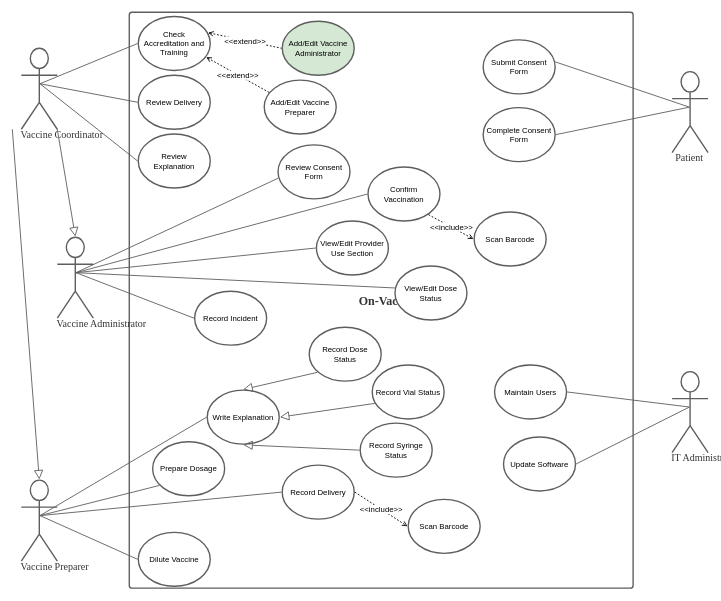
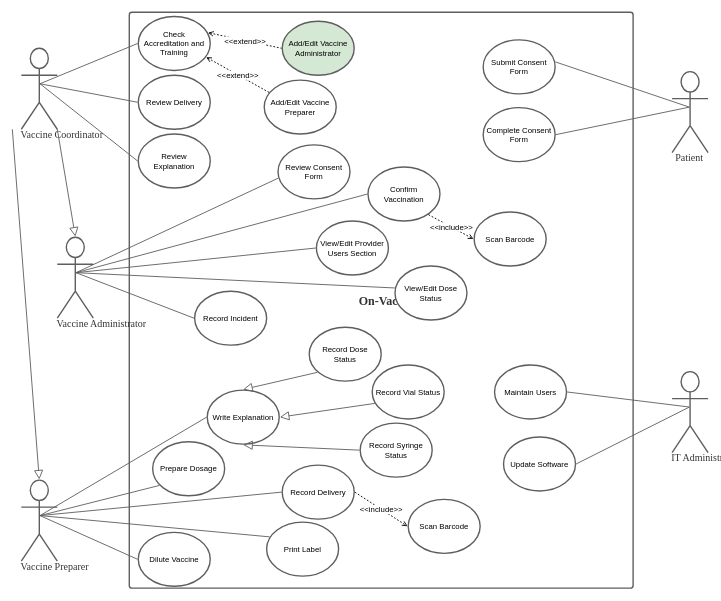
  <mxCell id="0" />
  <mxCell id="1" parent="0" />
  <mxCell id="2" value="On-Vacc" style="html=1;overflow=block;blockSpacing=1;whiteSpace=wrap;container=1;pointerEvents=0;collapsible=0;recursiveResize=0;fontSize=20;fontFamily=Liberation Serif;fontColor=#333333;fontStyle=1;spacing=0;strokeColor=#5e5e5e;strokeOpacity=100;fillOpacity=0;rounded=1;absoluteArcSize=1;arcSize=9;fillColor=#000000;strokeWidth=2.3;" vertex="1" parent="1"><mxGeometry x="215" y="20" width="840" height="960" as="geometry" /></mxCell>
  <mxCell id="3" value="Vaccine Coordinator" style="html=1;overflow=block;blockSpacing=1;shape=umlActor;labelPosition=center;verticalLabelPosition=bottom;verticalAlign=top;whiteSpace=nowrap;fontSize=16.7;fontFamily=Liberation Serif;fontColor=#333333;spacing=0;strokeColor=#5e5e5e;strokeOpacity=100;rounded=1;absoluteArcSize=1;arcSize=9;strokeWidth=2.3;" vertex="1" parent="1"><mxGeometry x="35" y="80" width="60" height="135" as="geometry" /></mxCell>
  <mxCell id="4" value="Vaccine Administrator" style="html=1;overflow=block;blockSpacing=1;shape=umlActor;labelPosition=center;verticalLabelPosition=bottom;verticalAlign=top;whiteSpace=nowrap;fontSize=16.7;fontFamily=Liberation Serif;fontColor=#333333;spacing=0;strokeColor=#5e5e5e;strokeOpacity=100;rounded=1;absoluteArcSize=1;arcSize=9;strokeWidth=2.3;" vertex="1" parent="1"><mxGeometry x="95" y="395" width="60" height="135" as="geometry" /></mxCell>
  <mxCell id="5" value="Vaccine Preparer" style="html=1;overflow=block;blockSpacing=1;shape=umlActor;labelPosition=center;verticalLabelPosition=bottom;verticalAlign=top;whiteSpace=nowrap;fontSize=16.7;fontFamily=Liberation Serif;fontColor=#333333;spacing=0;strokeColor=#5e5e5e;strokeOpacity=100;rounded=1;absoluteArcSize=1;arcSize=9;strokeWidth=2.3;" vertex="1" parent="1"><mxGeometry x="35" y="800" width="60" height="135" as="geometry" /></mxCell>
  <mxCell id="6" value="Patient" style="html=1;overflow=block;blockSpacing=1;shape=umlActor;labelPosition=center;verticalLabelPosition=bottom;verticalAlign=top;whiteSpace=nowrap;fontSize=16.7;fontFamily=Liberation Serif;fontColor=#333333;spacing=0;strokeColor=#5e5e5e;strokeOpacity=100;rounded=1;absoluteArcSize=1;arcSize=9;strokeWidth=2.3;" vertex="1" parent="1"><mxGeometry x="1120" y="119" width="60" height="135" as="geometry" /></mxCell>
  <mxCell id="7" value="IT Administrator" style="html=1;overflow=block;blockSpacing=1;shape=umlActor;labelPosition=center;verticalLabelPosition=bottom;verticalAlign=top;whiteSpace=nowrap;fontSize=16.7;fontFamily=Liberation Serif;fontColor=#333333;spacing=0;strokeColor=#5e5e5e;strokeOpacity=100;rounded=1;absoluteArcSize=1;arcSize=9;strokeWidth=2.3;" vertex="1" parent="1"><mxGeometry x="1120" y="619" width="60" height="135" as="geometry" /></mxCell>
  <mxCell id="8" value="Maintain Users" style="html=1;overflow=block;blockSpacing=1;whiteSpace=wrap;ellipse;fontSize=13;spacing=3.8;strokeColor=#5e5e5e;strokeOpacity=100;rounded=1;absoluteArcSize=1;arcSize=9;strokeWidth=2.3;" vertex="1" parent="1"><mxGeometry x="824" y="608" width="120" height="90" as="geometry" /></mxCell>
  <mxCell id="9" value="Update Software" style="html=1;overflow=block;blockSpacing=1;whiteSpace=wrap;ellipse;fontSize=13;spacing=3.8;strokeColor=#5e5e5e;strokeOpacity=100;rounded=1;absoluteArcSize=1;arcSize=9;strokeWidth=2.3;" vertex="1" parent="1"><mxGeometry x="839" y="728" width="120" height="90" as="geometry" /></mxCell>
  <mxCell id="10" value="" style="html=1;jettySize=18;whiteSpace=wrap;fontSize=13;strokeColor=#5E5E5E;strokeWidth=1.5;rounded=0;startArrow=none;endArrow=none;exitX=0.481;exitY=0.438;exitPerimeter=0;entryX=1.009;entryY=0.5;entryPerimeter=0;" edge="1" parent="1" source="7" target="8"><mxGeometry width="100" height="100" relative="1" as="geometry"><Array as="points" /></mxGeometry></mxCell>
  <mxCell id="11" value="" style="html=1;jettySize=18;whiteSpace=wrap;fontSize=13;strokeColor=#5E5E5E;strokeWidth=1.5;rounded=0;startArrow=none;endArrow=none;exitX=0.481;exitY=0.438;exitPerimeter=0;entryX=1.009;entryY=0.5;entryPerimeter=0;" edge="1" parent="1" source="7" target="9"><mxGeometry width="100" height="100" relative="1" as="geometry"><Array as="points" /></mxGeometry></mxCell>
  <mxCell id="12" value="Submit Consent Form" style="html=1;overflow=block;blockSpacing=1;whiteSpace=wrap;ellipse;fontSize=13;spacing=3.8;strokeColor=#5e5e5e;strokeOpacity=100;rounded=1;absoluteArcSize=1;arcSize=9;strokeWidth=2.3;" vertex="1" parent="1"><mxGeometry x="805" y="66" width="120" height="90" as="geometry" /></mxCell>
  <mxCell id="13" value="" style="html=1;jettySize=18;whiteSpace=wrap;fontSize=13;strokeColor=#5E5E5E;strokeWidth=1.5;rounded=0;startArrow=none;endArrow=none;exitX=0.481;exitY=0.438;exitPerimeter=0;entryX=1.001;entryY=0.407;entryPerimeter=0;" edge="1" parent="1" source="6" target="12"><mxGeometry width="100" height="100" relative="1" as="geometry"><Array as="points" /></mxGeometry></mxCell>
  <mxCell id="14" value="Add/Edit Vaccine Administrator" style="html=1;overflow=block;blockSpacing=1;whiteSpace=wrap;ellipse;fontSize=13;spacing=3.8;strokeColor=#5e5e5e;strokeOpacity=100;rounded=1;absoluteArcSize=1;arcSize=9;strokeWidth=2.3;fillColor=#d5e8d4;" vertex="1" parent="1"><mxGeometry x="470" y="35" width="120" height="90" as="geometry" /></mxCell>
  <mxCell id="15" value="Add/Edit Vaccine Preparer" style="html=1;overflow=block;blockSpacing=1;whiteSpace=wrap;ellipse;fontSize=13;spacing=3.8;strokeColor=#5e5e5e;strokeOpacity=100;rounded=1;absoluteArcSize=1;arcSize=9;strokeWidth=2.3;" vertex="1" parent="1"><mxGeometry x="440" y="133" width="120" height="90" as="geometry" /></mxCell>
  <mxCell id="16" value="Check Accreditation and Training" style="html=1;overflow=block;blockSpacing=1;whiteSpace=wrap;ellipse;fontSize=13;spacing=3.8;strokeColor=#5e5e5e;strokeOpacity=100;rounded=1;absoluteArcSize=1;arcSize=9;strokeWidth=2.3;" vertex="1" parent="1"><mxGeometry x="230" y="27" width="120" height="90" as="geometry" /></mxCell>
  <mxCell id="17" value="" style="html=1;jettySize=18;whiteSpace=wrap;fontSize=13;strokeColor=#5E5E5E;strokeWidth=1.5;rounded=0;startArrow=none;endArrow=none;exitX=0.519;exitY=0.438;exitPerimeter=0;entryX=-0.009;entryY=0.5;entryPerimeter=0;" edge="1" parent="1" source="3" target="16"><mxGeometry width="100" height="100" relative="1" as="geometry"><Array as="points" /></mxGeometry></mxCell>
  <mxCell id="18" value="" style="html=1;jettySize=18;whiteSpace=wrap;fontSize=13;strokeOpacity=100;dashed=1;fixDash=1;strokeWidth=1.5;rounded=0;startArrow=open;endArrow=none;exitX=0.969;exitY=0.3;exitPerimeter=0;entryX=-0.009;entryY=0.5;entryPerimeter=0;" edge="1" parent="1" source="16" target="14"><mxGeometry width="100" height="100" relative="1" as="geometry"><Array as="points" /></mxGeometry></mxCell>
  <mxCell id="19" value="&amp;lt;&amp;lt;extend&amp;gt;&amp;gt;" style="text;html=1;resizable=0;labelBackgroundColor=default;align=center;verticalAlign=middle;fontColor=default;fontSize=13;" vertex="1" parent="18"><mxGeometry relative="1" as="geometry" /></mxCell>
  <mxCell id="20" value="" style="html=1;jettySize=18;whiteSpace=wrap;fontSize=13;strokeOpacity=100;dashed=1;fixDash=1;strokeWidth=1.5;rounded=0;startArrow=open;endArrow=none;exitX=0.943;exitY=0.753;exitPerimeter=0;entryX=0.068;entryY=0.229;entryPerimeter=0;" edge="1" parent="1" source="16" target="15"><mxGeometry width="100" height="100" relative="1" as="geometry"><Array as="points" /></mxGeometry></mxCell>
  <mxCell id="21" value="&amp;lt;&amp;lt;extend&amp;gt;&amp;gt;" style="text;html=1;resizable=0;labelBackgroundColor=default;align=center;verticalAlign=middle;fontColor=default;fontSize=13;" vertex="1" parent="20"><mxGeometry relative="1" as="geometry" /></mxCell>
  <mxCell id="22" value="Review Delivery" style="html=1;overflow=block;blockSpacing=1;whiteSpace=wrap;ellipse;fontSize=13;spacing=3.8;strokeColor=#5e5e5e;strokeOpacity=100;rounded=1;absoluteArcSize=1;arcSize=9;strokeWidth=2.3;" vertex="1" parent="1"><mxGeometry x="230" y="125" width="120" height="90" as="geometry" /></mxCell>
  <mxCell id="23" value="" style="html=1;jettySize=18;whiteSpace=wrap;fontSize=13;strokeColor=#5E5E5E;strokeWidth=1.5;rounded=0;startArrow=none;endArrow=block;endFill=0;endSize=12;entryX=0.5;entryY=-0.008;entryPerimeter=0;" edge="1" parent="1" target="5"><mxGeometry width="100" height="100" relative="1" as="geometry"><Array as="points" /><mxPoint x="20" y="215" as="sourcePoint" /></mxGeometry></mxCell>
  <mxCell id="24" value="" style="html=1;jettySize=18;whiteSpace=wrap;fontSize=13;strokeColor=#5E5E5E;strokeWidth=1.5;rounded=0;startArrow=none;endArrow=block;endFill=0;endSize=12;entryX=0.501;entryY=-0.008;entryPerimeter=0;" edge="1" parent="1" target="4"><mxGeometry width="100" height="100" relative="1" as="geometry"><Array as="points" /><mxPoint x="95" y="215" as="sourcePoint" /></mxGeometry></mxCell>
  <mxCell id="25" value="Dilute Vaccine" style="html=1;overflow=block;blockSpacing=1;whiteSpace=wrap;ellipse;fontSize=13;spacing=3.8;strokeColor=#5e5e5e;strokeOpacity=100;rounded=1;absoluteArcSize=1;arcSize=9;strokeWidth=2.3;" vertex="1" parent="1"><mxGeometry x="230" y="887" width="120" height="90" as="geometry" /></mxCell>
  <mxCell id="26" value="Prepare Dosage" style="html=1;overflow=block;blockSpacing=1;whiteSpace=wrap;ellipse;fontSize=13;spacing=3.8;strokeColor=#5e5e5e;strokeOpacity=100;rounded=1;absoluteArcSize=1;arcSize=9;strokeWidth=2.3;" vertex="1" parent="1"><mxGeometry x="254" y="736" width="120" height="90" as="geometry" /></mxCell>
  <mxCell id="27" value="Record Delivery" style="html=1;overflow=block;blockSpacing=1;whiteSpace=wrap;ellipse;fontSize=13;spacing=3.8;strokeColor=#5e5e5e;strokeOpacity=100;rounded=1;absoluteArcSize=1;arcSize=9;strokeWidth=2.3;" vertex="1" parent="1"><mxGeometry x="470" y="775" width="120" height="90" as="geometry" /></mxCell>
  <mxCell id="28" value="Record Dose Status" style="html=1;overflow=block;blockSpacing=1;whiteSpace=wrap;ellipse;fontSize=13;spacing=3.8;strokeColor=#5e5e5e;strokeOpacity=100;rounded=1;absoluteArcSize=1;arcSize=9;strokeWidth=2.3;" vertex="1" parent="1"><mxGeometry x="515" y="545" width="120" height="90" as="geometry" /></mxCell>
  <mxCell id="29" value="Record Vial Status" style="html=1;overflow=block;blockSpacing=1;whiteSpace=wrap;ellipse;fontSize=13;spacing=3.8;strokeColor=#5e5e5e;strokeOpacity=100;rounded=1;absoluteArcSize=1;arcSize=9;strokeWidth=2.3;" vertex="1" parent="1"><mxGeometry x="620" y="608" width="120" height="90" as="geometry" /></mxCell>
  <mxCell id="30" value="Scan Barcode" style="html=1;overflow=block;blockSpacing=1;whiteSpace=wrap;ellipse;fontSize=13;spacing=3.8;strokeColor=#5e5e5e;strokeOpacity=100;rounded=1;absoluteArcSize=1;arcSize=9;strokeWidth=2.3;" vertex="1" parent="1"><mxGeometry x="680" y="832" width="120" height="90" as="geometry" /></mxCell>
+ <mxCell id="31" value="Print Label" style="html=1;overflow=block;blockSpacing=1;whiteSpace=wrap;ellipse;fontSize=13;spacing=3.8;strokeColor=#5e5e5e;strokeOpacity=100;rounded=1;absoluteArcSize=1;arcSize=9;strokeWidth=2.3;" vertex="1" parent="1"><mxGeometry x="444" y="870" width="120" height="90" as="geometry" /></mxCell>
  <mxCell id="32" value="Record Syringe Status" style="html=1;overflow=block;blockSpacing=1;whiteSpace=wrap;ellipse;fontSize=13;spacing=3.8;strokeColor=#5e5e5e;strokeOpacity=100;rounded=1;absoluteArcSize=1;arcSize=9;strokeWidth=2.3;" vertex="1" parent="1"><mxGeometry x="600" y="705" width="120" height="90" as="geometry" /></mxCell>
  <mxCell id="33" value="" style="html=1;jettySize=18;whiteSpace=wrap;fontSize=13;strokeColor=#5E5E5E;strokeWidth=1.5;rounded=0;startArrow=none;endArrow=none;exitX=0.519;exitY=0.438;exitPerimeter=0;entryX=-0.009;entryY=0.5;entryPerimeter=0;" edge="1" parent="1" source="5" target="27"><mxGeometry width="100" height="100" relative="1" as="geometry"><Array as="points" /></mxGeometry></mxCell>
  <mxCell id="34" value="" style="html=1;jettySize=18;whiteSpace=wrap;fontSize=13;strokeColor=#5E5E5E;strokeWidth=1.5;rounded=0;startArrow=none;endArrow=none;exitX=0.519;exitY=0.438;exitPerimeter=0;entryX=0.094;entryY=0.809;entryPerimeter=0;" edge="1" parent="1" source="5" target="26"><mxGeometry width="100" height="100" relative="1" as="geometry"><Array as="points" /></mxGeometry></mxCell>
  <mxCell id="35" value="" style="html=1;jettySize=18;whiteSpace=wrap;fontSize=13;strokeColor=#5E5E5E;strokeWidth=1.5;rounded=0;startArrow=none;endArrow=none;exitX=0.519;exitY=0.438;exitPerimeter=0;entryX=-0.009;entryY=0.5;entryPerimeter=0;" edge="1" parent="1" source="5" target="25"><mxGeometry width="100" height="100" relative="1" as="geometry"><Array as="points" /></mxGeometry></mxCell>
  <mxCell id="36" value="Write Explanation" style="html=1;overflow=block;blockSpacing=1;whiteSpace=wrap;ellipse;fontSize=13;spacing=3.8;strokeColor=#5e5e5e;strokeOpacity=100;rounded=1;absoluteArcSize=1;arcSize=9;strokeWidth=2.3;" vertex="1" parent="1"><mxGeometry x="345" y="650" width="120" height="90" as="geometry" /></mxCell>
  <mxCell id="37" value="" style="html=1;jettySize=18;whiteSpace=wrap;fontSize=13;strokeColor=#5E5E5E;strokeWidth=1.5;rounded=0;startArrow=none;endArrow=block;endFill=0;endSize=12;exitX=0.115;exitY=0.836;exitPerimeter=0;entryX=0.5;entryY=-0.013;entryPerimeter=0;" edge="1" parent="1" source="28" target="36"><mxGeometry width="100" height="100" relative="1" as="geometry"><Array as="points" /></mxGeometry></mxCell>
  <mxCell id="38" value="" style="html=1;jettySize=18;whiteSpace=wrap;fontSize=13;strokeColor=#5E5E5E;strokeWidth=1.5;rounded=0;startArrow=none;endArrow=block;endFill=0;endSize=12;exitX=0.036;exitY=0.712;exitPerimeter=0;entryX=1.009;entryY=0.5;entryPerimeter=0;" edge="1" parent="1" source="29" target="36"><mxGeometry width="100" height="100" relative="1" as="geometry"><Array as="points" /></mxGeometry></mxCell>
  <mxCell id="39" value="" style="html=1;jettySize=18;whiteSpace=wrap;fontSize=13;strokeColor=#5E5E5E;strokeWidth=1.5;rounded=0;startArrow=none;endArrow=block;endFill=0;endSize=12;exitX=-0.009;exitY=0.5;exitPerimeter=0;entryX=0.5;entryY=1.013;entryPerimeter=0;" edge="1" parent="1" source="32" target="36"><mxGeometry width="100" height="100" relative="1" as="geometry"><Array as="points" /></mxGeometry></mxCell>
  <mxCell id="40" value="Review Explanation" style="html=1;overflow=block;blockSpacing=1;whiteSpace=wrap;ellipse;fontSize=13;spacing=3.8;strokeColor=#5e5e5e;strokeOpacity=100;rounded=1;absoluteArcSize=1;arcSize=9;strokeWidth=2.3;" vertex="1" parent="1"><mxGeometry x="230" y="223" width="120" height="90" as="geometry" /></mxCell>
  <mxCell id="41" value="" style="html=1;jettySize=18;whiteSpace=wrap;fontSize=13;strokeOpacity=100;dashed=1;fixDash=1;strokeWidth=1.5;rounded=0;startArrow=none;endArrow=open;exitX=1.009;exitY=0.5;exitPerimeter=0;entryX=-0.009;entryY=0.5;entryPerimeter=0;" edge="1" parent="1" source="27" target="30"><mxGeometry width="100" height="100" relative="1" as="geometry"><Array as="points" /></mxGeometry></mxCell>
  <mxCell id="42" value="&amp;lt;&amp;lt;include&amp;gt;&amp;gt;" style="text;html=1;resizable=0;labelBackgroundColor=default;align=center;verticalAlign=middle;fontColor=default;fontSize=13;" vertex="1" parent="41"><mxGeometry relative="1" as="geometry" /></mxCell>
+ <mxCell id="43" value="" style="html=1;jettySize=18;whiteSpace=wrap;fontSize=13;strokeColor=#5E5E5E;strokeWidth=1.5;rounded=0;startArrow=none;endArrow=none;exitX=0.519;exitY=0.438;exitPerimeter=0;entryX=0.043;entryY=0.273;entryPerimeter=0;" edge="1" parent="1" source="5" target="31"><mxGeometry width="100" height="100" relative="1" as="geometry"><Array as="points" /></mxGeometry></mxCell>
  <mxCell id="44" value="" style="html=1;jettySize=18;whiteSpace=wrap;fontSize=13;strokeColor=#5E5E5E;strokeWidth=1.5;rounded=0;startArrow=none;endArrow=none;exitX=0.519;exitY=0.438;exitPerimeter=0;entryX=-0.009;entryY=0.5;entryPerimeter=0;" edge="1" parent="1" source="3" target="22"><mxGeometry width="100" height="100" relative="1" as="geometry"><Array as="points" /></mxGeometry></mxCell>
  <mxCell id="45" value="" style="html=1;jettySize=18;whiteSpace=wrap;fontSize=13;strokeColor=#5E5E5E;strokeWidth=1.5;rounded=0;startArrow=none;endArrow=none;exitX=0.519;exitY=0.438;exitPerimeter=0;entryX=-0.009;entryY=0.5;entryPerimeter=0;" edge="1" parent="1" source="3" target="40"><mxGeometry width="100" height="100" relative="1" as="geometry"><Array as="points" /></mxGeometry></mxCell>
  <mxCell id="46" value="Complete Consent Form" style="html=1;overflow=block;blockSpacing=1;whiteSpace=wrap;ellipse;fontSize=13;spacing=3.8;strokeColor=#5e5e5e;strokeOpacity=100;rounded=1;absoluteArcSize=1;arcSize=9;strokeWidth=2.3;" vertex="1" parent="1"><mxGeometry x="805" y="179" width="120" height="90" as="geometry" /></mxCell>
  <mxCell id="47" value="" style="html=1;jettySize=18;whiteSpace=wrap;fontSize=13;strokeColor=#5E5E5E;strokeWidth=1.5;rounded=0;startArrow=none;endArrow=none;exitX=0.481;exitY=0.438;exitPerimeter=0;entryX=1.009;entryY=0.5;entryPerimeter=0;" edge="1" parent="1" source="6" target="46"><mxGeometry width="100" height="100" relative="1" as="geometry"><Array as="points" /></mxGeometry></mxCell>
  <mxCell id="48" value="" style="html=1;jettySize=18;whiteSpace=wrap;fontSize=13;strokeColor=#5E5E5E;strokeWidth=1.5;rounded=0;startArrow=none;endArrow=none;exitX=0.519;exitY=0.438;exitPerimeter=0;entryX=-0.009;entryY=0.5;entryPerimeter=0;" edge="1" parent="1" source="5" target="36"><mxGeometry width="100" height="100" relative="1" as="geometry"><Array as="points" /></mxGeometry></mxCell>
  <mxCell id="49" value="Review Consent Form" style="html=1;overflow=block;blockSpacing=1;whiteSpace=wrap;ellipse;fontSize=13;spacing=3.8;strokeColor=#5e5e5e;strokeOpacity=100;rounded=1;absoluteArcSize=1;arcSize=9;strokeWidth=2.3;" vertex="1" parent="1"><mxGeometry x="463" y="241" width="120" height="90" as="geometry" /></mxCell>
  <mxCell id="50" value="Confirm Vaccination" style="html=1;overflow=block;blockSpacing=1;whiteSpace=wrap;ellipse;fontSize=13;spacing=3.8;strokeColor=#5e5e5e;strokeOpacity=100;rounded=1;absoluteArcSize=1;arcSize=9;strokeWidth=2.3;" vertex="1" parent="1"><mxGeometry x="613" y="278" width="120" height="90" as="geometry" /></mxCell>
  <mxCell id="51" value="Scan Barcode" style="html=1;overflow=block;blockSpacing=1;whiteSpace=wrap;ellipse;fontSize=13;spacing=3.8;strokeColor=#5e5e5e;strokeOpacity=100;rounded=1;absoluteArcSize=1;arcSize=9;strokeWidth=2.3;" vertex="1" parent="1"><mxGeometry x="790" y="353" width="120" height="90" as="geometry" /></mxCell>
  <mxCell id="52" value="" style="html=1;jettySize=18;whiteSpace=wrap;fontSize=13;strokeOpacity=100;dashed=1;fixDash=1;strokeWidth=1.5;rounded=0;startArrow=none;endArrow=open;exitX=0.84;exitY=0.882;exitPerimeter=0;entryX=-0.009;entryY=0.5;entryPerimeter=0;" edge="1" parent="1" source="50" target="51"><mxGeometry width="100" height="100" relative="1" as="geometry"><Array as="points" /></mxGeometry></mxCell>
  <mxCell id="53" value="&amp;lt;&amp;lt;include&amp;gt;&amp;gt;" style="text;html=1;resizable=0;labelBackgroundColor=default;align=center;verticalAlign=middle;fontColor=default;fontSize=13;" vertex="1" parent="52"><mxGeometry relative="1" as="geometry" /></mxCell>
  <mxCell id="54" value="Record Incident" style="html=1;overflow=block;blockSpacing=1;whiteSpace=wrap;ellipse;fontSize=13;spacing=3.8;strokeColor=#5e5e5e;strokeOpacity=100;rounded=1;absoluteArcSize=1;arcSize=9;strokeWidth=2.3;" vertex="1" parent="1"><mxGeometry x="324" y="485" width="120" height="90" as="geometry" /></mxCell>
- <mxCell id="55" value="View/Edit Provider Use Section" style="html=1;overflow=block;blockSpacing=1;whiteSpace=wrap;ellipse;fontSize=13;spacing=3.8;strokeColor=#5e5e5e;strokeOpacity=100;rounded=1;absoluteArcSize=1;arcSize=9;strokeWidth=2.3;" vertex="1" parent="1"><mxGeometry x="527" y="368" width="120" height="90" as="geometry" /></mxCell>
+ <mxCell id="55" value="View/Edit Provider Users Section" style="html=1;overflow=block;blockSpacing=1;whiteSpace=wrap;ellipse;fontSize=13;spacing=3.8;strokeColor=#5e5e5e;strokeOpacity=100;rounded=1;absoluteArcSize=1;arcSize=9;strokeWidth=2.3;" vertex="1" parent="1"><mxGeometry x="527" y="368" width="120" height="90" as="geometry" /></mxCell>
  <mxCell id="56" value="View/Edit Dose Status" style="html=1;overflow=block;blockSpacing=1;whiteSpace=wrap;ellipse;fontSize=13;spacing=3.8;strokeColor=#5e5e5e;strokeOpacity=100;rounded=1;absoluteArcSize=1;arcSize=9;strokeWidth=2.3;" vertex="1" parent="1"><mxGeometry x="658" y="443" width="120" height="90" as="geometry" /></mxCell>
  <mxCell id="57" value="" style="html=1;jettySize=18;whiteSpace=wrap;fontSize=13;strokeColor=#5E5E5E;strokeWidth=1.5;rounded=0;startArrow=none;endArrow=none;exitX=0.519;exitY=0.438;exitPerimeter=0;entryX=0.004;entryY=0.616;entryPerimeter=0;" edge="1" parent="1" source="4" target="49"><mxGeometry width="100" height="100" relative="1" as="geometry"><Array as="points" /></mxGeometry></mxCell>
  <mxCell id="58" value="" style="html=1;jettySize=18;whiteSpace=wrap;fontSize=13;strokeColor=#5E5E5E;strokeWidth=1.5;rounded=0;startArrow=none;endArrow=none;exitX=0.519;exitY=0.438;exitPerimeter=0;entryX=-0.009;entryY=0.5;entryPerimeter=0;" edge="1" parent="1" source="4" target="54"><mxGeometry width="100" height="100" relative="1" as="geometry"><Array as="points" /></mxGeometry></mxCell>
  <mxCell id="59" value="" style="html=1;jettySize=18;whiteSpace=wrap;fontSize=13;strokeColor=#5E5E5E;strokeWidth=1.5;rounded=0;startArrow=none;endArrow=none;exitX=0.519;exitY=0.438;exitPerimeter=0;entryX=-0.001;entryY=0.407;entryPerimeter=0;" edge="1" parent="1" source="4" target="56"><mxGeometry width="100" height="100" relative="1" as="geometry"><Array as="points" /></mxGeometry></mxCell>
  <mxCell id="60" value="" style="html=1;jettySize=18;whiteSpace=wrap;fontSize=13;strokeColor=#5E5E5E;strokeWidth=1.5;rounded=0;startArrow=none;endArrow=none;exitX=0.519;exitY=0.438;exitPerimeter=0;entryX=-0.009;entryY=0.5;entryPerimeter=0;" edge="1" parent="1" source="4" target="55"><mxGeometry width="100" height="100" relative="1" as="geometry"><Array as="points" /></mxGeometry></mxCell>
  <mxCell id="61" value="" style="html=1;jettySize=18;whiteSpace=wrap;fontSize=13;strokeColor=#5E5E5E;strokeWidth=1.5;rounded=0;startArrow=none;endArrow=none;exitX=0.519;exitY=0.438;exitPerimeter=0;entryX=-0.009;entryY=0.5;entryPerimeter=0;" edge="1" parent="1" source="4" target="50"><mxGeometry width="100" height="100" relative="1" as="geometry"><Array as="points" /></mxGeometry></mxCell>
